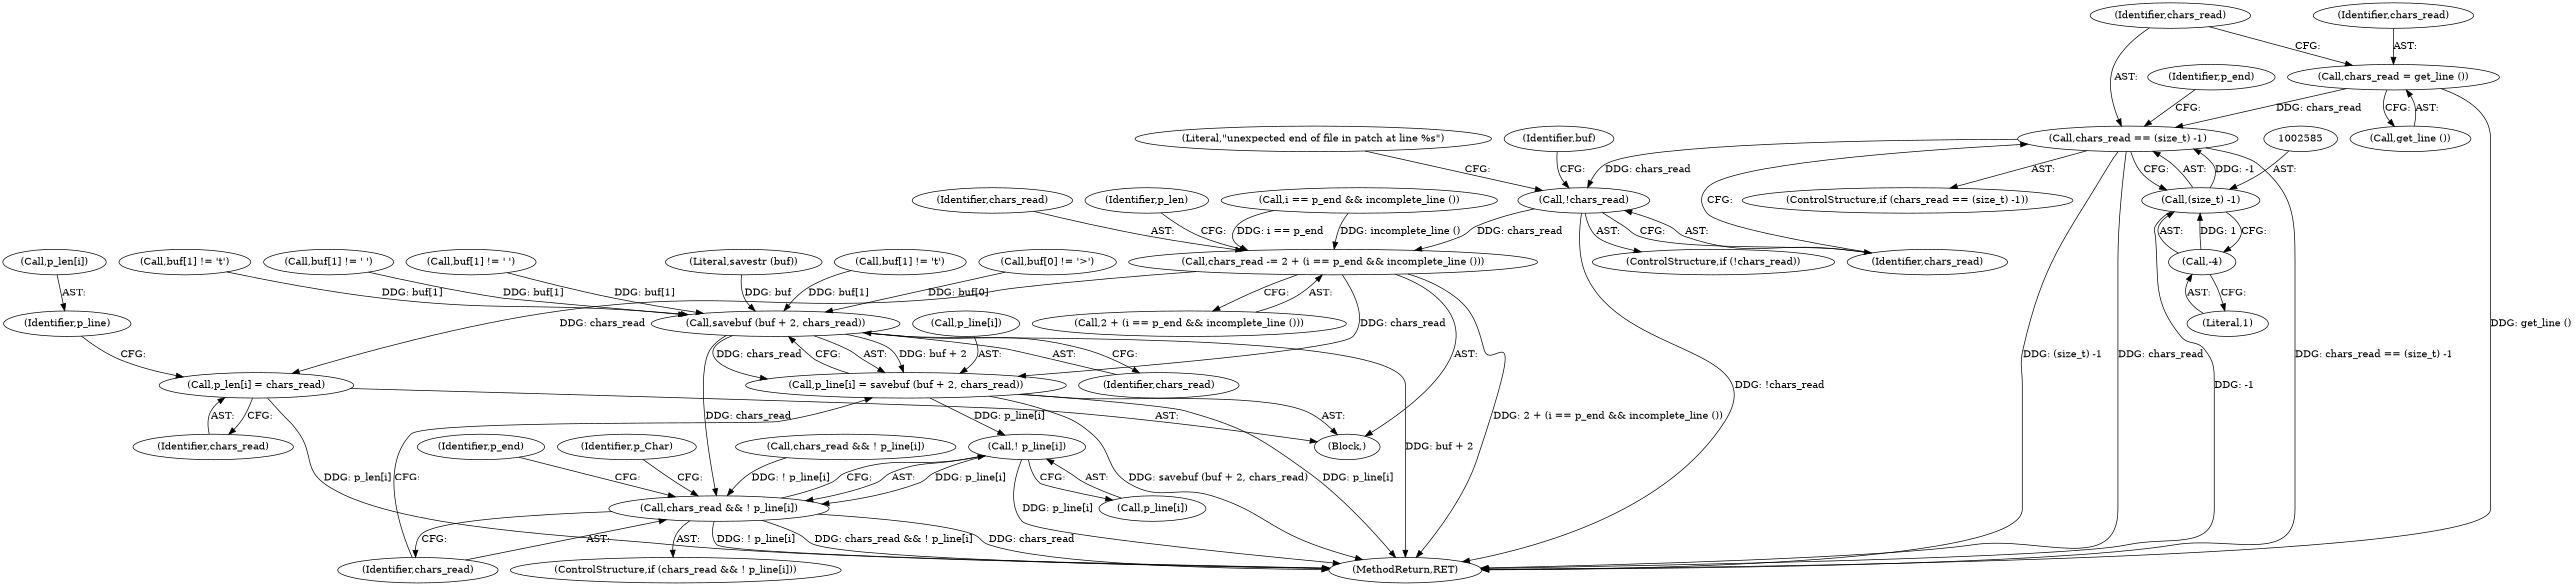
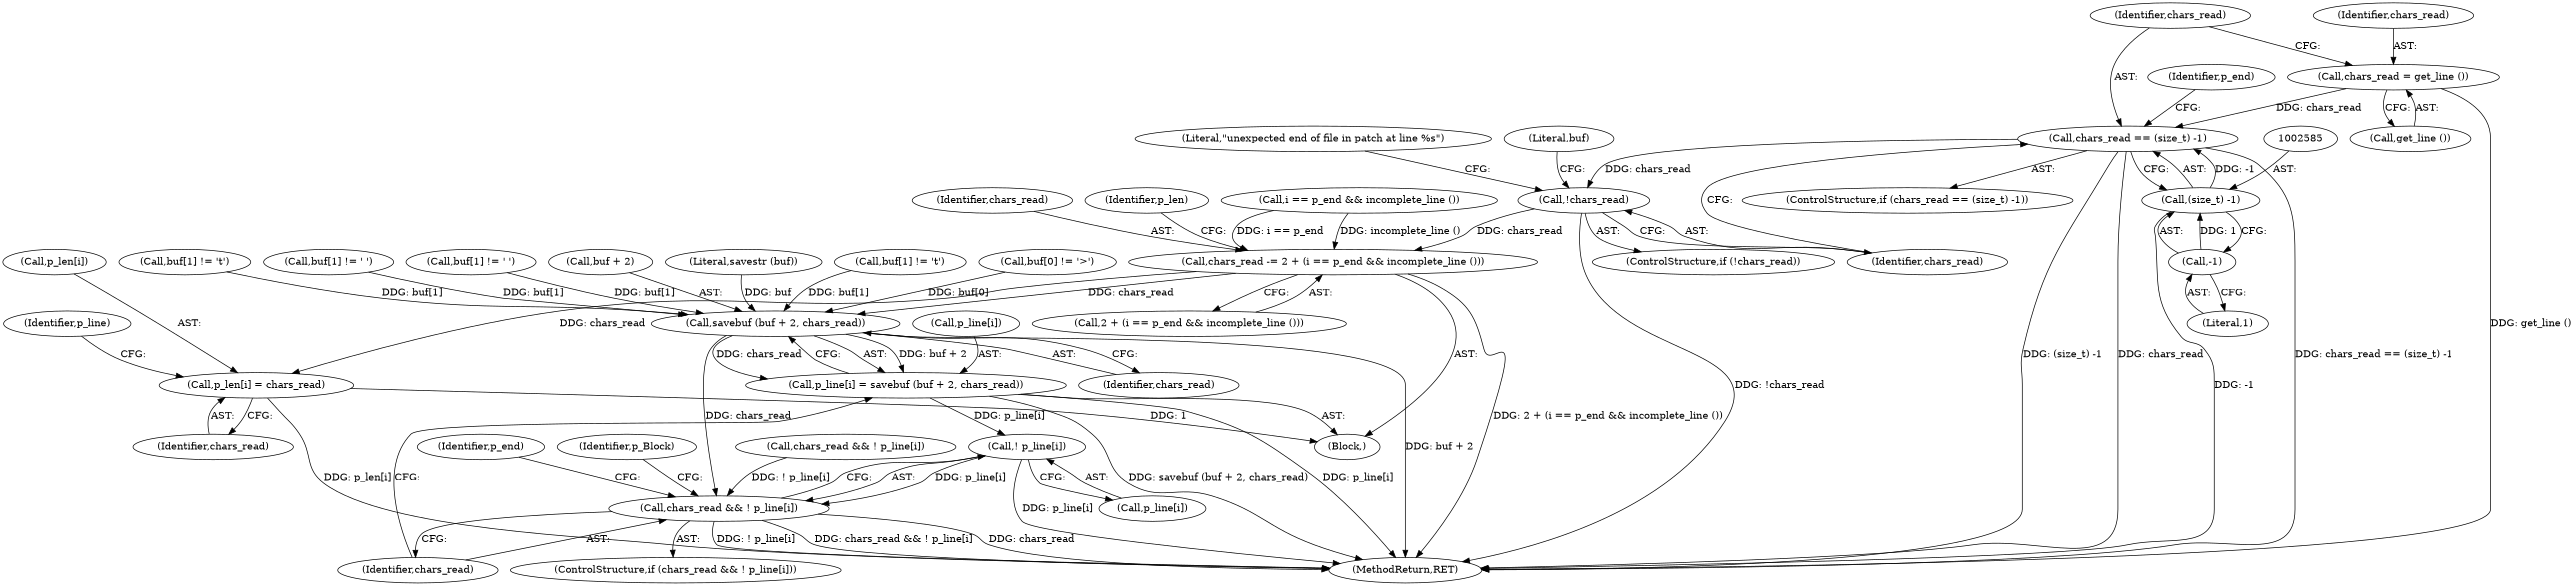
  digraph {
    n1 [label="(Call,chars_read == (size_t) -1)"]
    n2 [label="(Call,(size_t) -1)"]
    n3 [label="(Call,!chars_read)"]
    n4 [label="(MethodReturn,RET)"]
    n5 [label="(ControlStructure,if (chars_read == (size_t) -1))"]
-   n6 [label="(Call,-4)"]
+   n6 [label="(Call,-1)"]
    n7 [label="(Call,chars_read -= 2 + (i == p_end && incomplete_line ()))"]
    n8 [label="(ControlStructure,if (!chars_read))"]
    n9 [label="(Identifier,chars_read)"]
    n10 [label="(Call,chars_read = get_line ())"]
    n11 [label="(Call,get_line ())"]
    n12 [label="(Block,)"]
    n13 [label="(Literal,1)"]
    n14 [label="(Call,p_len[i] = chars_read)"]
    n15 [label="(Call,savebuf (buf + 2, chars_read))"]
    n16 [label="(Call,2 + (i == p_end && incomplete_line ()))"]
    n17 [label="(Identifier,chars_read)"]
    n18 [label="(Call,p_line[i] = savebuf (buf + 2, chars_read))"]
    n19 [label="(Call,chars_read && ! p_line[i])"]
    n20 [label="(Identifier,chars_read)"]
    n21 [label="(Call,! p_line[i])"]
    n22 [label="(ControlStructure,if (chars_read && ! p_line[i]))"]
    n23 [label="(Identifier,chars_read)"]
    n24 [label="(Call,p_line[i])"]
    n25 [label="(Call,chars_read && ! p_line[i])"]
    n26 [label="(Identifier,p_line)"]
    n27 [label="(Identifier,p_end)"]
    n28 [label="(Identifier,chars_read)"]
    n29 [label="(Literal,\"unexpected end of file in patch at line %s\")"]
    n30 [label="(Call,buf[1] != '\t')"]
-   n31 [label="(Identifier,buf)"]
+   n31 [label="(Literal,buf)"]
    n32 [label="(Call,buf[1] != ' ')"]
    n33 [label="(Identifier,chars_read)"]
    n34 [label="(Identifier,p_end)"]
    n35 [label="(Call,p_len[i])"]
    n36 [label="(Call,p_line[i])"]
    n37 [label="(Call,buf[1] != ' ')"]
    n38 [label="(Call,i == p_end && incomplete_line ())"]
-   n39 [label="(Identifier,p_Char)"]
+   n39 [label="(Identifier,p_Block)"]
+   n40 [label="(Call,buf + 2)"]
    n41 [label="(Identifier,chars_read)"]
    n42 [label="(Literal,savestr (buf))"]
    n43 [label="(Identifier,p_len)"]
    n44 [label="(Call,buf[1] != '\t')"]
    n45 [label="(Call,buf[0] != '>')"]
    1002585
    n1 -> n2 [label="CFG: "]
    n1 -> n3 [label="DDG: chars_read"]
    n1 -> n4 [label="DDG: chars_read == (size_t) -1"]
    n1 -> n4 [label="DDG: (size_t) -1"]
    n1 -> n4 [label="DDG: chars_read"]
    n1 -> n5 [label="AST: "]
    n2 -> n1 [label="AST: "]
    n2 -> n1 [label="DDG: -1"]
    n2 -> n4 [label="DDG: -1"]
    n2 -> n6 [label="CFG: "]
    n3 -> n4 [label="DDG: !chars_read"]
    n3 -> n7 [label="DDG: chars_read"]
    n3 -> n8 [label="AST: "]
    n3 -> n9 [label="CFG: "]
    n6 -> n2 [label="AST: "]
    n6 -> n2 [label="DDG: 1"]
    n6 -> n13 [label="CFG: "]
    n7 -> n4 [label="DDG: 2 + (i == p_end && incomplete_line ())"]
    n7 -> n12 [label="AST: "]
    n7 -> n14 [label="DDG: chars_read"]
-   n7 -> n18 [label="DDG: chars_read"]
+   n7 -> n15 [label="DDG: chars_read"]
    n7 -> n16 [label="CFG: "]
    n9 -> n1 [label="CFG: "]
    n9 -> n3 [label="AST: "]
    n10 -> n1 [label="DDG: chars_read"]
    n10 -> n4 [label="DDG: get_line ()"]
    n10 -> n11 [label="CFG: "]
    n11 -> n10 [label="AST: "]
    n13 -> n6 [label="AST: "]
    n14 -> n4 [label="DDG: p_len[i]"]
-   n14 -> n12 [label="AST: "]
+   n14 -> n12 [label="DDG: 1"]
    n14 -> n17 [label="CFG: "]
    n15 -> n4 [label="DDG: buf + 2"]
    n15 -> n18 [label="AST: "]
    n15 -> n18 [label="DDG: buf + 2"]
    n15 -> n18 [label="DDG: chars_read"]
    n15 -> n19 [label="DDG: chars_read"]
    n15 -> n20 [label="CFG: "]
    n16 -> n7 [label="AST: "]
    n17 -> n14 [label="AST: "]
    n18 -> n4 [label="DDG: savebuf (buf + 2, chars_read)"]
    n18 -> n4 [label="DDG: p_line[i]"]
    n18 -> n12 [label="AST: "]
    n18 -> n15 [label="CFG: "]
    n18 -> n21 [label="DDG: p_line[i]"]
    n19 -> n4 [label="DDG: chars_read && ! p_line[i]"]
    n19 -> n4 [label="DDG: chars_read"]
    n19 -> n4 [label="DDG: ! p_line[i]"]
    n19 -> n21 [label="CFG: "]
    n19 -> n22 [label="AST: "]
    n19 -> n23 [label="CFG: "]
    n20 -> n15 [label="AST: "]
    n21 -> n4 [label="DDG: p_line[i]"]
    n21 -> n19 [label="AST: "]
    n21 -> n19 [label="DDG: p_line[i]"]
    n21 -> n24 [label="CFG: "]
    n23 -> n18 [label="CFG: "]
    n23 -> n19 [label="AST: "]
    n24 -> n21 [label="AST: "]
    n25 -> n19 [label="DDG: ! p_line[i]"]
    n26 -> n14 [label="CFG: "]
    n27 -> n19 [label="CFG: "]
    n28 -> n10 [label="AST: "]
    n29 -> n3 [label="CFG: "]
    n30 -> n15 [label="DDG: buf[1]"]
    n31 -> n3 [label="CFG: "]
    n32 -> n15 [label="DDG: buf[1]"]
    n33 -> n1 [label="AST: "]
    n33 -> n10 [label="CFG: "]
    n34 -> n1 [label="CFG: "]
-   n35 -> n26 [label="AST: "]
+   n35 -> n14 [label="AST: "]
    n36 -> n18 [label="AST: "]
    n37 -> n15 [label="DDG: buf[1]"]
    n38 -> n7 [label="DDG: i == p_end"]
    n38 -> n7 [label="DDG: incomplete_line ()"]
    n39 -> n19 [label="CFG: "]
+   n40 -> n15 [label="AST: "]
    n41 -> n7 [label="AST: "]
    n42 -> n15 [label="DDG: buf"]
    n43 -> n7 [label="CFG: "]
    n44 -> n15 [label="DDG: buf[1]"]
    n45 -> n15 [label="DDG: buf[0]"]
    1002585 -> n2 [label="AST: "]
  }
